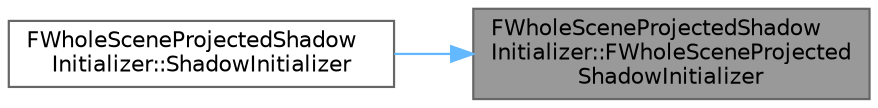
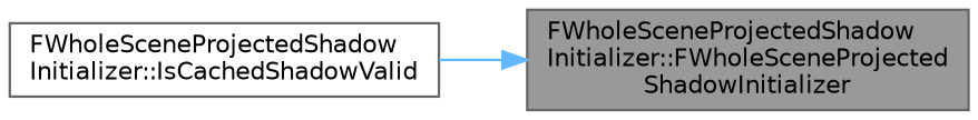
  digraph {
    rankdir=RL
    node [fontname=Helvetica fontsize=10 shape=box style=filled]
    n1 [color=gray40 fillcolor=grey60 fontcolor=black height=0.2 label="FWholeSceneProjectedShadow\lInitializer::FWholeSceneProjected\lShadowInitializer" width=0.4]
-   n2 [color=grey40 fillcolor=white height=0.2 label="FWholeSceneProjectedShadow\lInitializer::ShadowInitializer" width=0.4]
+   n2 [color=grey40 fillcolor=white height=0.2 label="FWholeSceneProjectedShadow\lInitializer::IsCachedShadowValid" width=0.4]
    n1 -> n2 [color=steelblue1 dir=back fontname=Helvetica fontsize=10 labelfontname=Helvetica labelfontsize=10 style=solid]
  }
